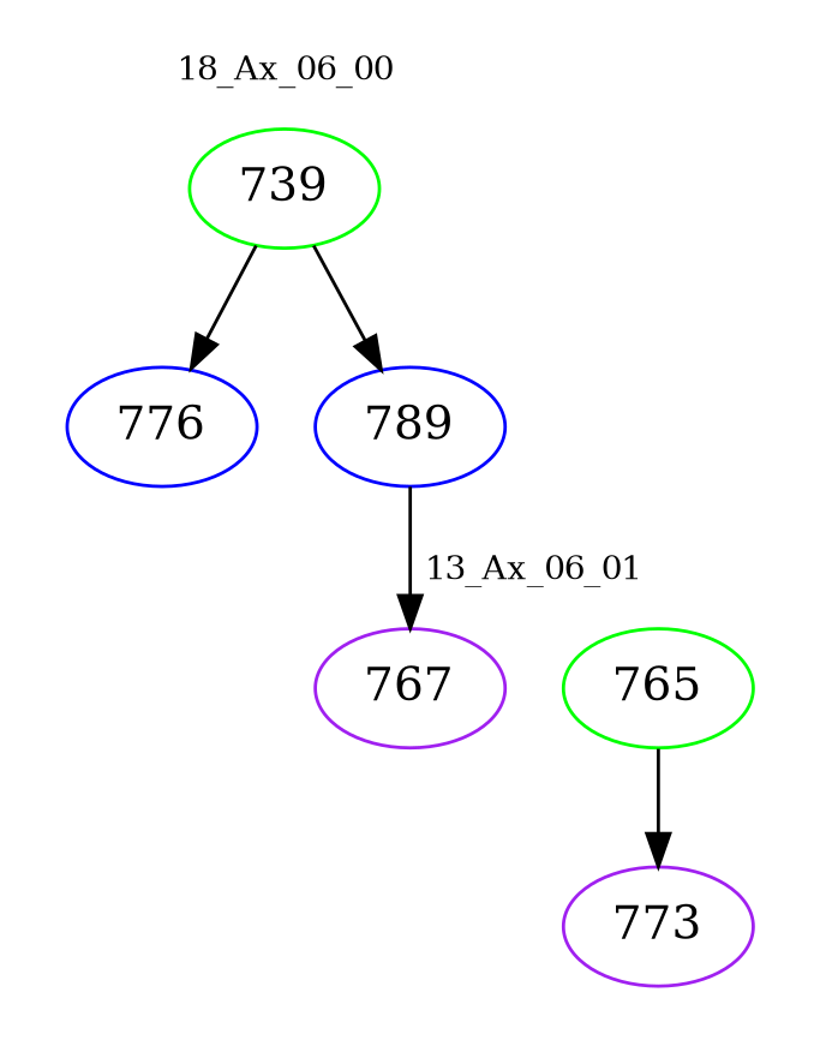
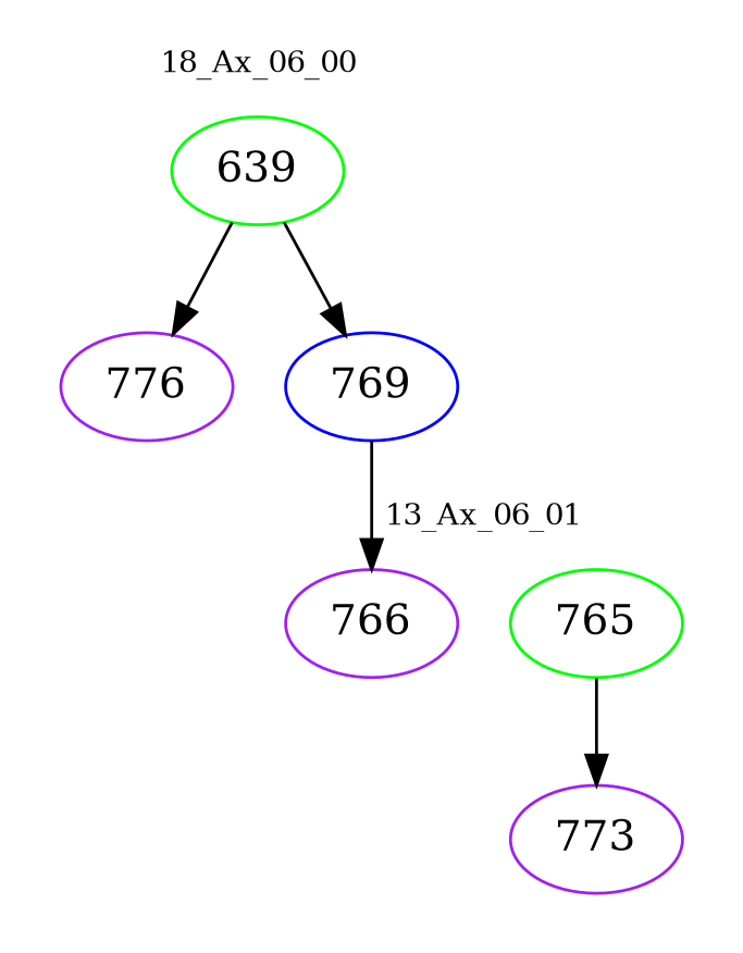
  digraph {
    node [color=green]
    edge [color=black]
-   n1 [label=739]
-   n2 [color=blue label=776]
-   n3 [color=blue label=789]
+   n1 [label=639]
+   n2 [color=purple label=776]
+   n3 [color=blue label=769]
    n4 [label=765]
-   n5 [color=purple label=767]
+   n5 [color=purple label=766]
    n6 [color=purple label=773]
    subgraph cluster_1 {
      color=white
      fontsize=10
      label="18_Ax_06_00"
      n1
      n2
      n3
    }
    subgraph cluster_2 {
      color=white
      fontsize=10
      label="13_Ax_06_01"
      n4
      n5
      n6
    }
    n1 -> n2
    n1 -> n3
    n3 -> n5
    n4 -> n6
  }
